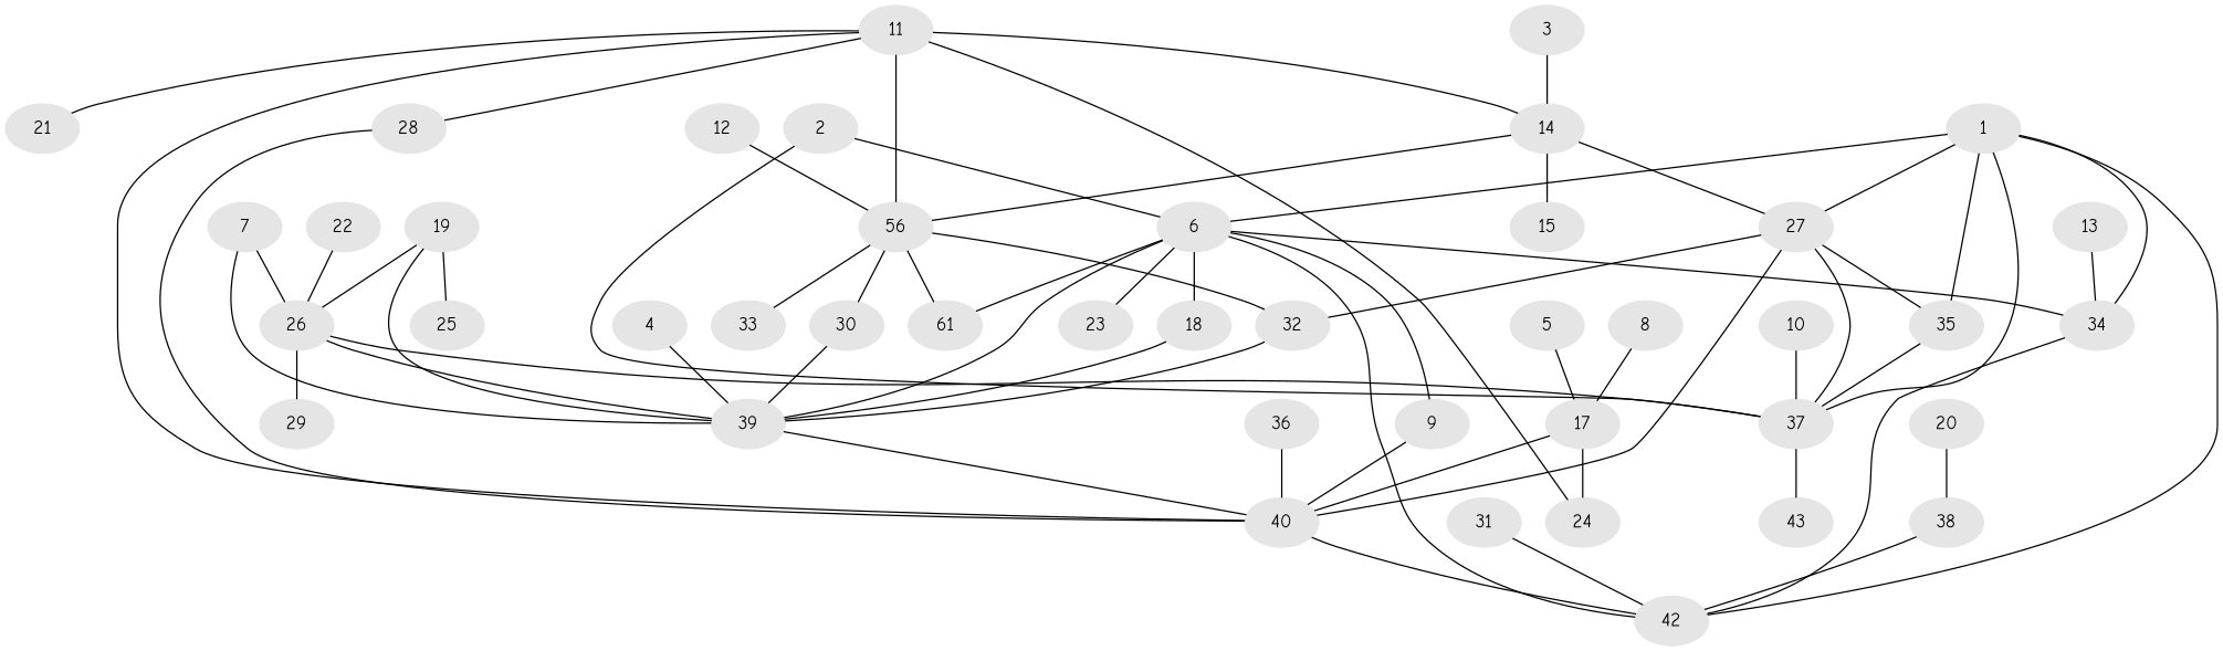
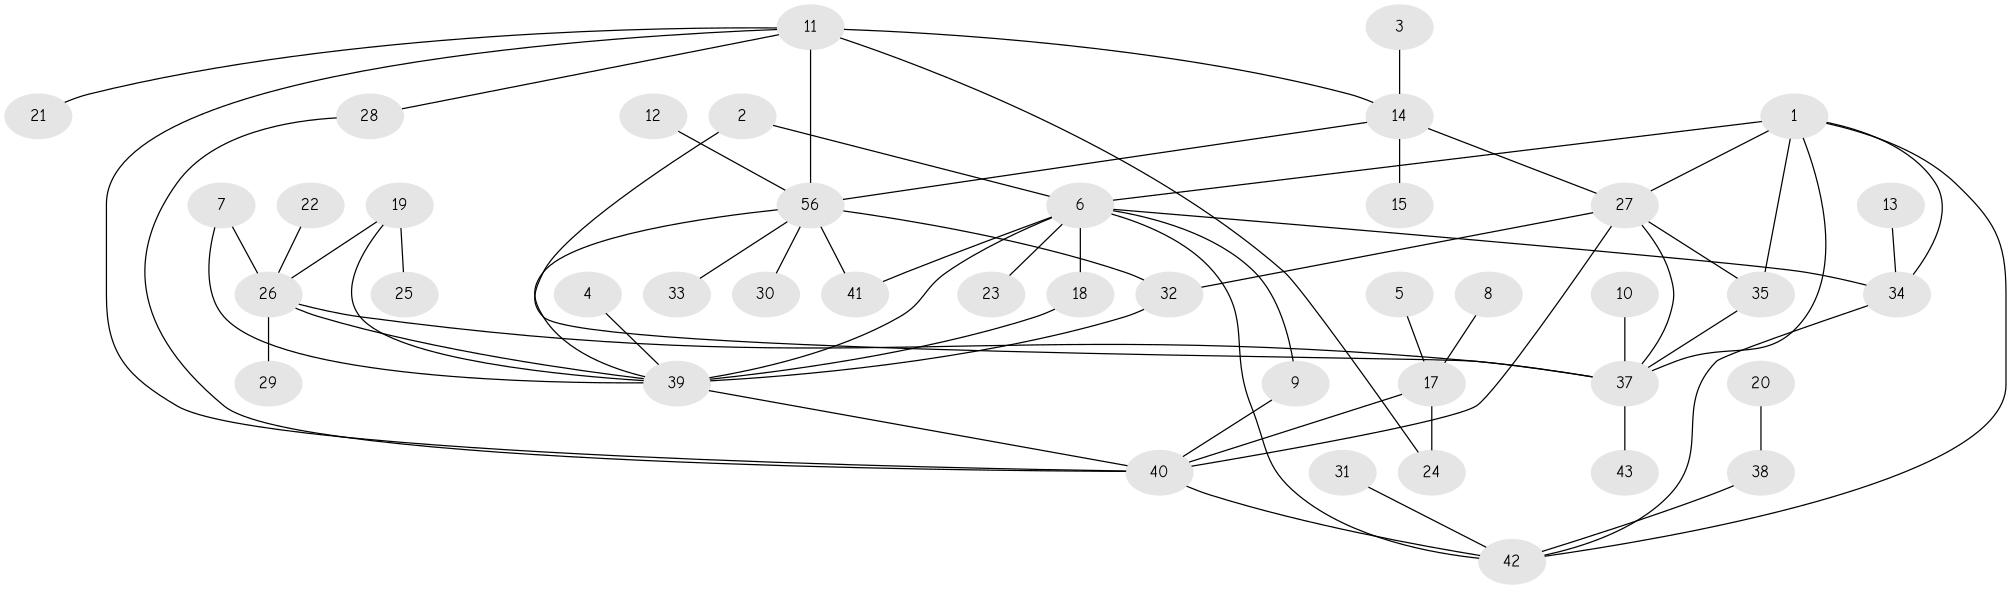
  graph {
    fontname="Comic Neue"
    node [color=gray90 fontname="Comic Neue" style=filled]
    edge [fontname="Comic Neue" weight=1.0]
    1
    6
    27
    34
    35
    37
    42
    39
    9
    18
    23
-   41 [label=61]
+   41
    11
    14
    40
    n16 [label=56]
    21
    24
    28
    32
    43
    2
    3
    15
    4
    5
    17
    7
    26
    19
    25
    29
    8
    10
    30
    33
    12
    13
-   36
    20
    38
    22
    31
    1 -- 6
    1 -- 27
    1 -- 34
    1 -- 35
    1 -- 37
    1 -- 42
    6 -- 34
    6 -- 42
    6 -- 39
    6 -- 9
    6 -- 18
    6 -- 23
    6 -- 41
    27 -- 35
    27 -- 37
    27 -- 40
    27 -- 32
    34 -- 42
    35 -- 37
    37 -- 43
    39 -- 40
    9 -- 40
    18 -- 39
    11 -- 14
    11 -- 40
    11 -- n16 [weight=2.0]
    11 -- 21
    11 -- 24
    11 -- 28
    14 -- 27
    14 -- n16 [weight=2.0]
    14 -- 15
    40 -- 42
-   30 -- 39
+   n16 -- 39
    n16 -- 41
    n16 -- 32
    n16 -- 30
    n16 -- 33
    28 -- 40
    32 -- 39
    2 -- 6
    2 -- 37
    3 -- 14
    4 -- 39
    5 -- 17
    17 -- 40 [weight=2.0]
    17 -- 24
    7 -- 39
    7 -- 26
    26 -- 37
    26 -- 39
    26 -- 29
    19 -- 39
    19 -- 26
    19 -- 25
    8 -- 17
    10 -- 37
    12 -- n16
    13 -- 34
-   36 -- 40 [weight=2.0]
    20 -- 38
    38 -- 42
    22 -- 26
    31 -- 42
  }
